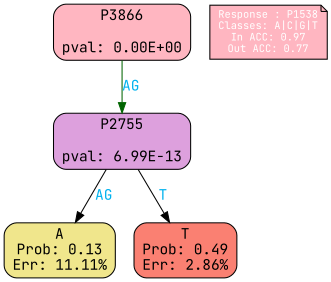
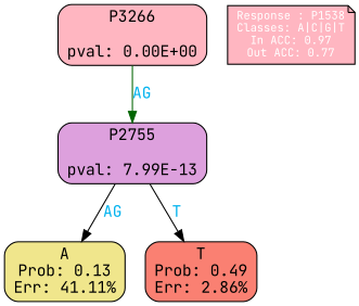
  digraph {
    fontname="JetBrains Mono"
    ranksep=equally
    splines=polylines
    node [color=black fillcolor=lightpink fontname="JetBrains Mono" shape=box style="filled, rounded"]
    edge [color=black fontcolor=deepskyblue2 fontname="JetBrains Mono"]
-   n1 [fillcolor=khaki label="A\nProb: 0.13\nErr: 11.11%"]
+   n1 [fillcolor=khaki label="A\nProb: 0.13\nErr: 41.11%"]
    n2 [fillcolor=salmon label="T\nProb: 0.49\nErr: 2.86%"]
    n3 [align=left fontcolor=white fontsize=10 label="Response : P1538\nClasses: A|C|G|T\nIn ACC: 0.97\nOut ACC: 0.77\n" shape=note style=filled]
-   n4 [label="P3866\n\npval: 0.00E+00"]
-   n5 [fillcolor=plum label="P2755\n\npval: 6.99E-13"]
+   n4 [label="P3266\n\npval: 0.00E+00"]
+   n5 [fillcolor=plum label="P2755\n\npval: 7.99E-13"]
    subgraph sub_1 {
      rank=same
      n1
      n2
    }
    subgraph sub_2 {
      rank=same
      n3
      n4
    }
    n4 -> n5 [color=darkgreen label=AG]
    n5 -> n1 [label=AG]
    n5 -> n2 [label=T]
  }
